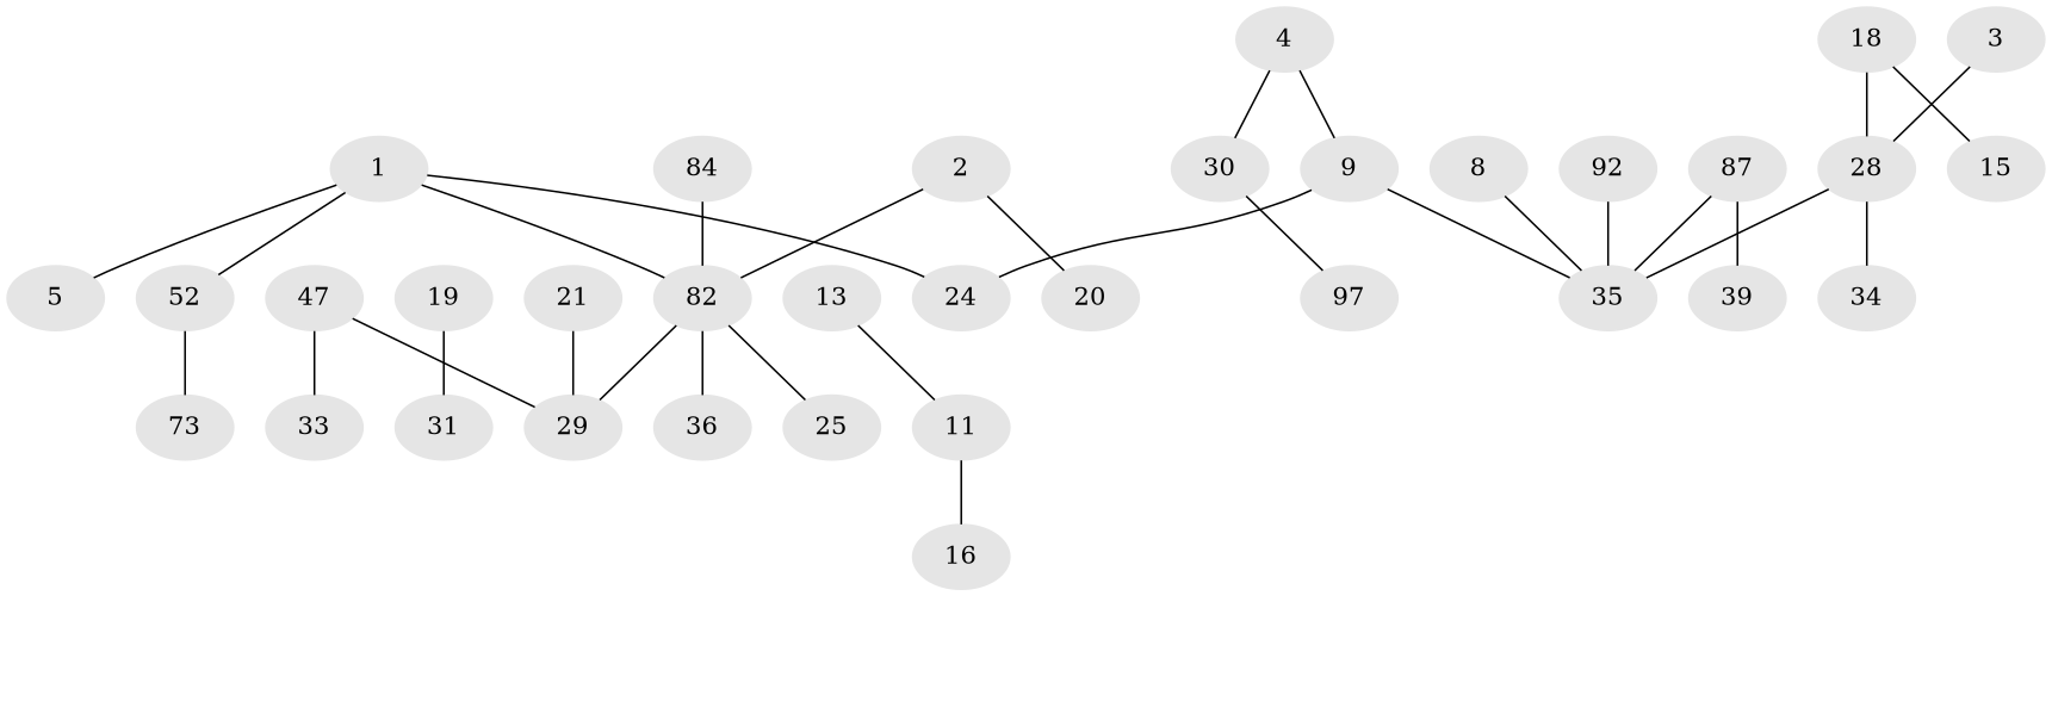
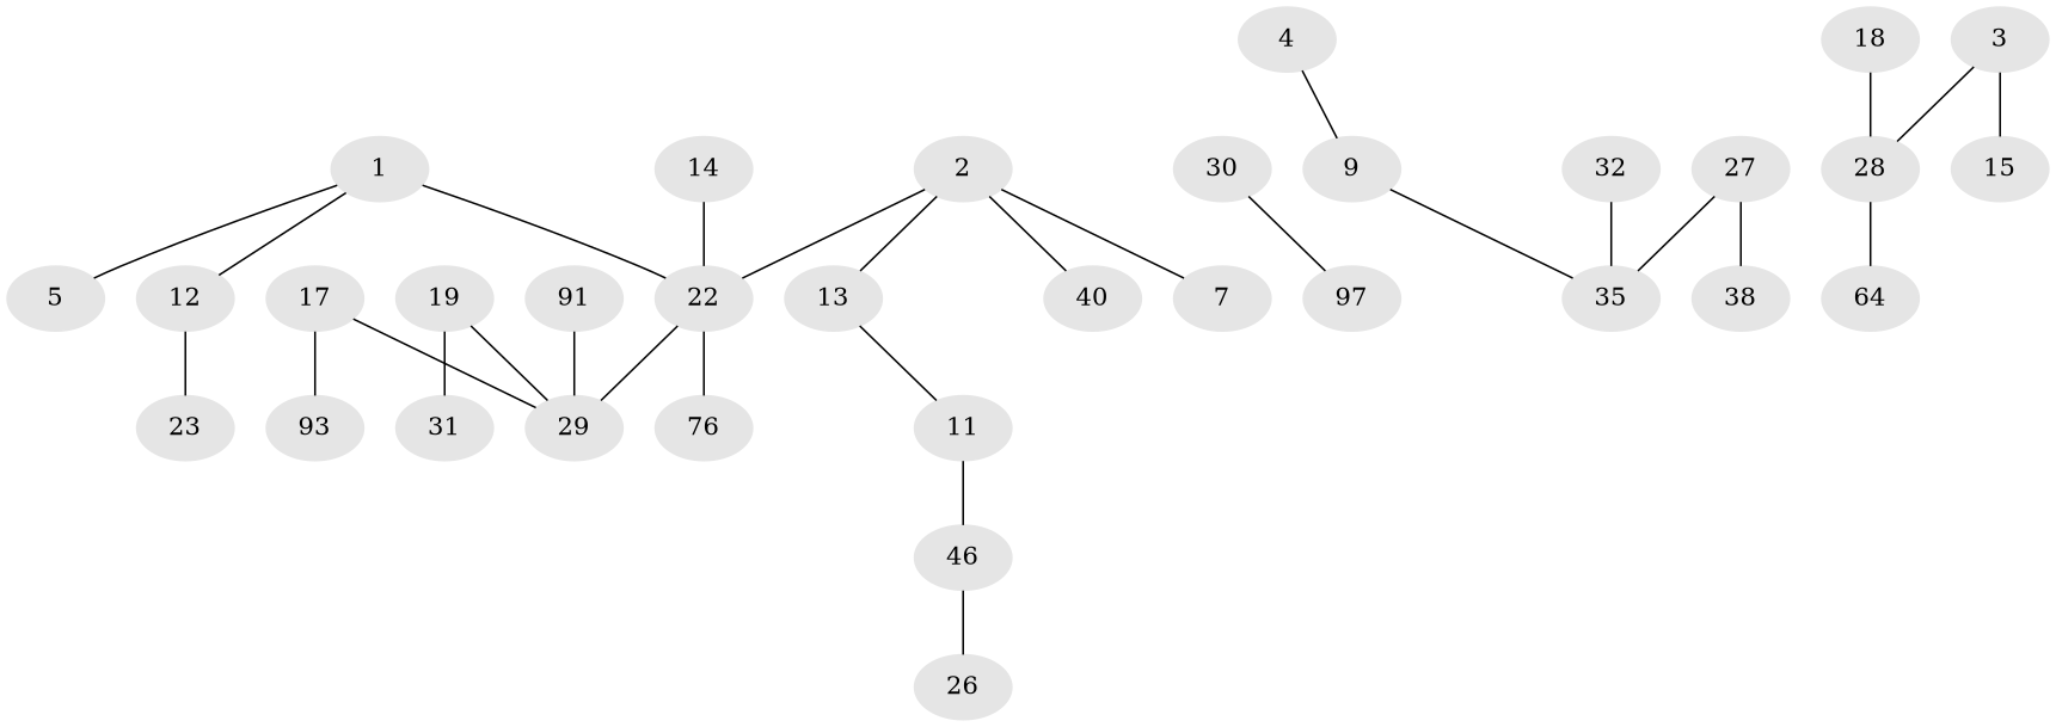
  graph {
    node [color=gray90 style=filled]
    edge [weight=1.0]
    1
    5
-   12 [label=52]
-   22 [label=82]
-   24
-   23 [label=73]
+   12
+   22
+   23
    29
-   25
-   36
+   36 [label=76]
    2
+   7
    13
-   20
+   20 [label=40]
    11
    3
    15
    28
    35
-   34
+   34 [label=64]
    4
    9
    30
    n23 [label=97]
-   8
-   16
-   14 [label=84]
-   17 [label=47]
-   33
+   16 [label=46]
+   26
+   14
+   17
+   33 [label=93]
    18
    19
    31
-   21
-   27 [label=87]
-   38 [label=39]
-   32 [label=92]
+   21 [label=91]
+   27
+   38
+   32
    1 -- 5
    1 -- 12
    1 -- 22
-   1 -- 24
    12 -- 23
    22 -- 29
-   22 -- 25
    22 -- 36
    2 -- 22
+   2 -- 7
+   2 -- 13
    2 -- 20
    13 -- 11
    11 -- 16
-   18 -- 15
+   3 -- 15
    3 -- 28
-   28 -- 35
    28 -- 34
    4 -- 9
-   4 -- 30
-   9 -- 24
    9 -- 35
    30 -- n23
-   8 -- 35
+   16 -- 26
    14 -- 22
    17 -- 29
    17 -- 33
    18 -- 28
+   19 -- 29
    19 -- 31
    21 -- 29
    27 -- 35
    27 -- 38
    32 -- 35
  }
